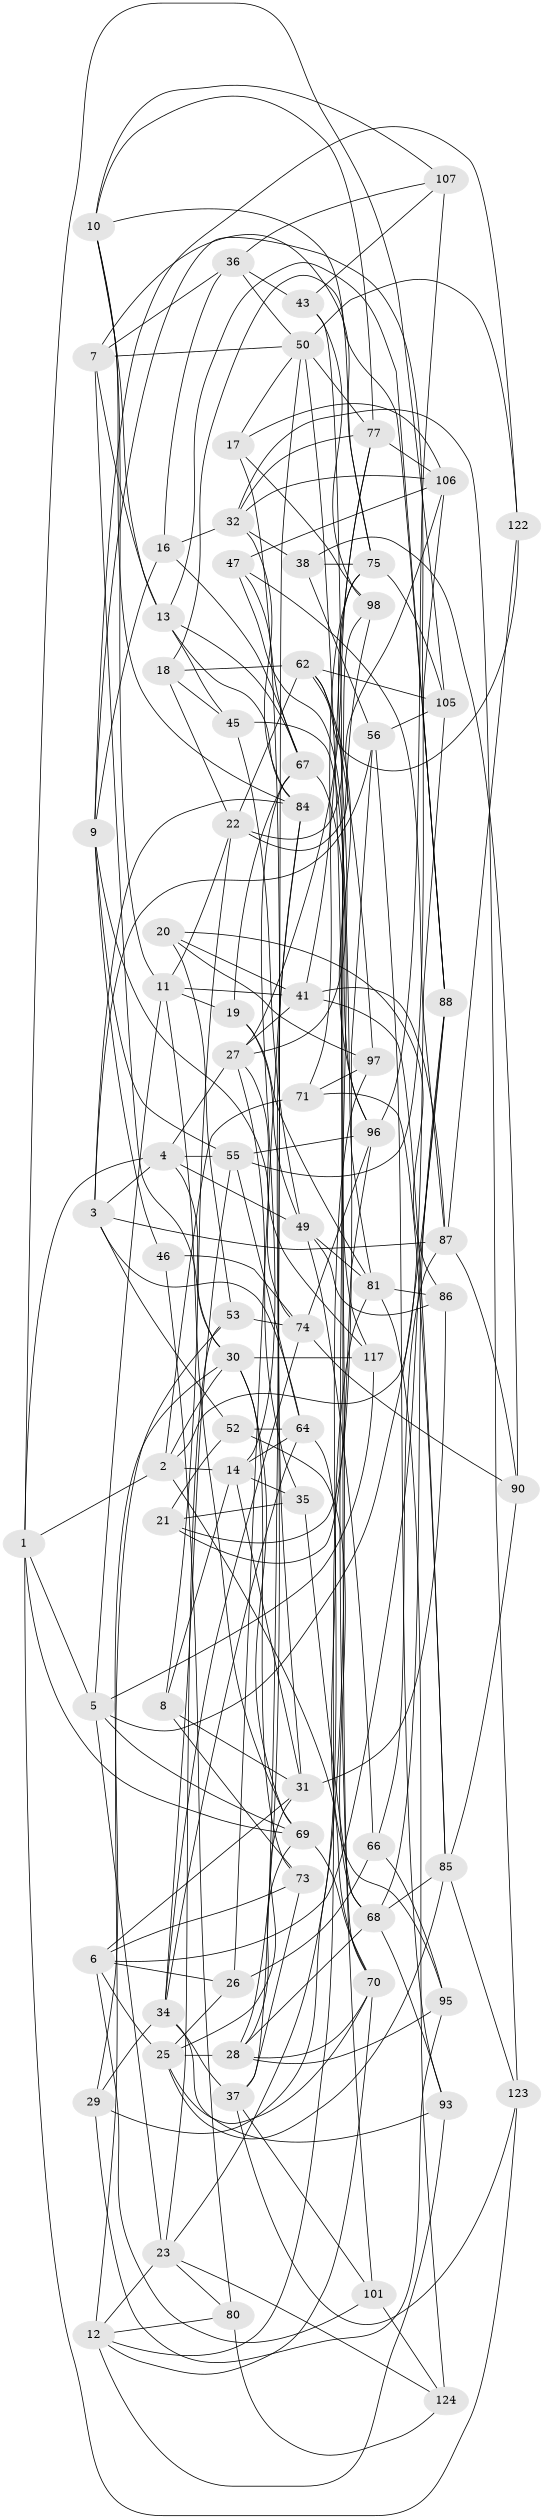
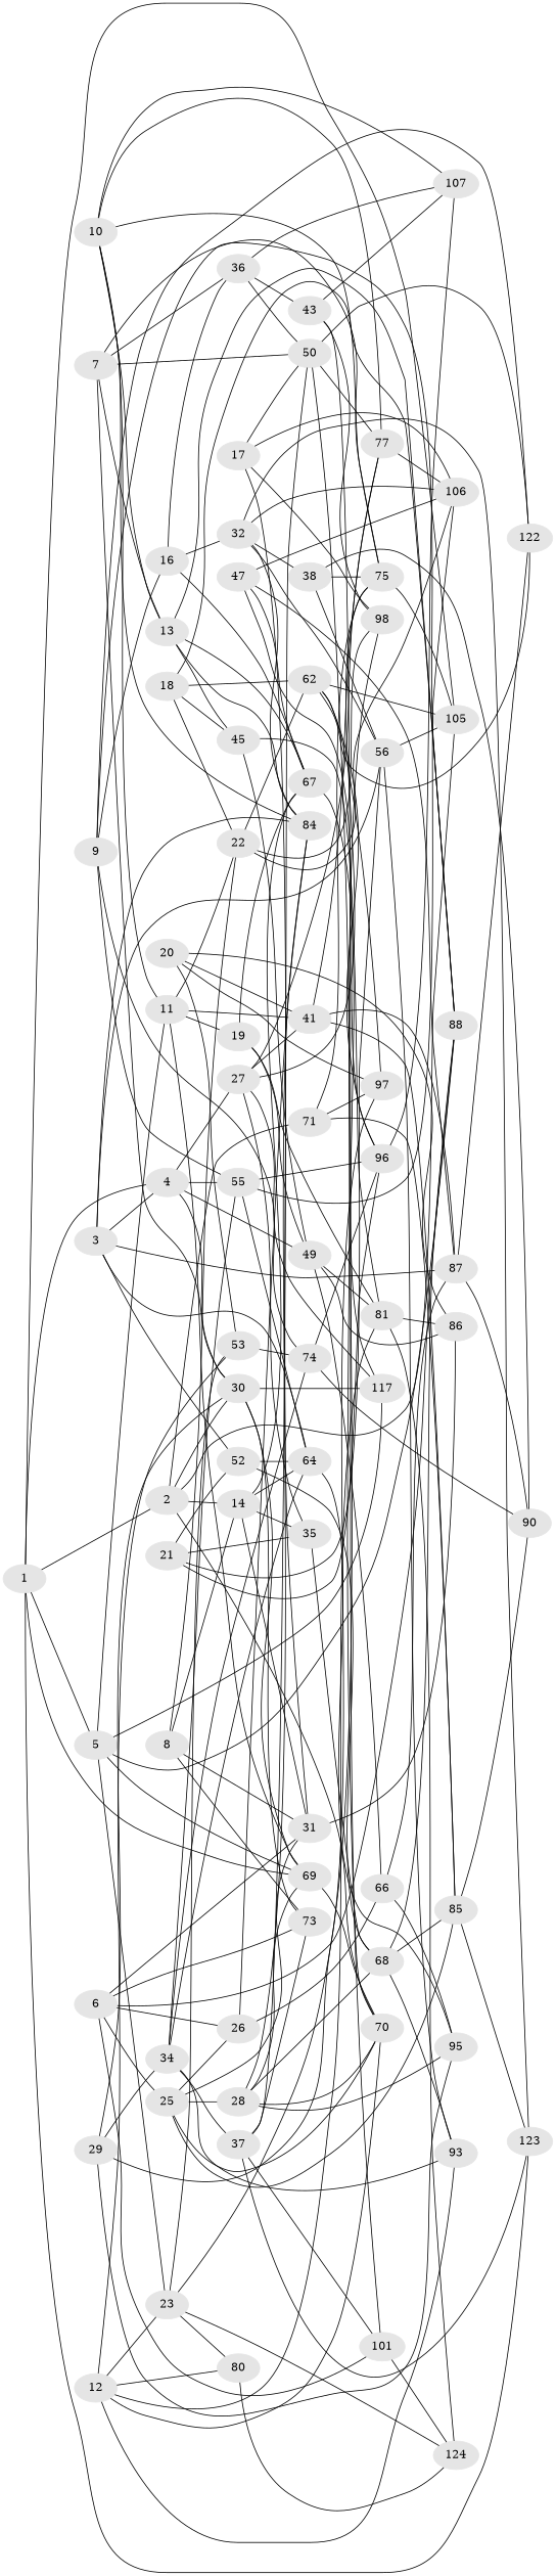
  graph {
    rankdir=LR
    node [color=gray90 style=filled]
    1 [super="+79"]
    2 [super="+44"]
    4 [super="+119"]
    5 [super="+110"]
    69 [super="+75"]
    105 [super="+113"]
    123
    14 [super="+83"]
    30 [super="+102"]
    70 [super="+103"]
    71
    27 [super="+63"]
    49 [super="+114"]
    55 [super="+108"]
    11 [super="+61"]
    23 [super="+39"]
    88 [super="+91"]
    117
    64 [super="+72"]
    31 [super="+51"]
    67 [super="+99"]
    35
    73
    n24 [label=75 super="+94"]
    97
    85 [super="+121"]
    3 [super="+24"]
    52
    56 [super="+118"]
    84 [super="+125"]
    87 [super="+111"]
    68 [super="+82"]
    93
    95
    122
    90
    77 [super="+78"]
    41 [super="+48"]
    81 [super="+92"]
    86
    66
    106 [super="+120"]
    96 [super="+100"]
    22 [super="+112"]
    19
    53
    80
    98
    124
    6 [super="+33"]
    25 [super="+54"]
    26
    101
    28 [super="+89"]
    7 [super="+116"]
    13 [super="+15"]
    36 [super="+40"]
    50 [super="+104"]
    45
    107
    43
    8
    62 [super="+65"]
    9 [super="+58"]
    16
-   46
    74 [super="+115"]
    32 [super="+60"]
    10 [super="+59"]
    12 [super="+57"]
    38
    17
    18
    20
    21
    29
    34 [super="+109"]
    37 [super="+42"]
    47
    1 -- 2
    1 -- 4
    1 -- 5
    1 -- 69
    1 -- 105
    1 -- 123
    2 -- 105
    2 -- 14
    2 -- 30
    2 -- 70
    2 -- 71
    4 -- 30
    4 -- 27
    4 -- 49
    4 -- 55
    5 -- 69
    5 -- 11
    5 -- 23
    5 -- 88
    5 -- 117
    69 -- 70
    14 -- 64
    14 -- 31
    14 -- 67
    14 -- 35
    30 -- 69
    30 -- 117
    30 -- 73
    71 -- n24
    71 -- 97
    71 -- 85
    27 -- 117
    27 -- 35
    27 -- n24
    27 -- 77
    27 -- 41
    49 -- 81
    49 -- 86
    49 -- 66
    55 -- 64
    55 -- 106
    55 -- 96
    11 -- 69
    11 -- 41
    11 -- 22
    11 -- 19
    23 -- 53
    23 -- 80
    23 -- 98
    23 -- 124
    64 -- 95
    31 -- 86
    67 -- 117
    35 -- 68
    n24 -- 105
    85 -- 123
    85 -- 90
    3 -- 4
    3 -- 64
    3 -- 52
    3 -- 56
    3 -- 84
    3 -- 87
    52 -- 64
    52 -- 68
    56 -- 105 [weight=2]
    56 -- 93
    87 -- 122
    87 -- 90
    68 -- 88
    68 -- 85
    68 -- 93
    77 -- 106
    41 -- 85
    41 -- 87
    41 -- 77
    81 -- 86
    81 -- 124
    66 -- 87
    66 -- 95
    96 -- 107
    22 -- 106
    22 -- 98
    22 -- 62
    19 -- 49
    19 -- 67
    19 -- 81
    53 -- 74
    80 -- 124
    6 -- 88
    6 -- 31
    6 -- 73
    6 -- 25
    6 -- 26
    6 -- 101
    25 -- 70
    25 -- 31
    25 -- 85
    25 -- 26
    25 -- 28
    26 -- 84
    26 -- 66
    101 -- 124
    28 -- 69
    28 -- 70
    28 -- 84
    28 -- 68
    28 -- 95
    7 -- 30
    7 -- n24
    7 -- 13
    7 -- 36
    7 -- 50
    13 -- 88
    13 -- 67
    13 -- 84
    13 -- 45
    36 -- 50
    36 -- 107
    36 -- 43
    50 -- 122
    50 -- 77
    50 -- 101
    45 -- 49
    45 -- 81
    43 -- 70
    43 -- 98
    43 -- 107
    8 -- 14
    8 -- 31
    8 -- 73
    8 -- 22
    62 -- 105
    62 -- 97
    62 -- 122
    62 -- 96
    9 -- 55
    9 -- 88
    9 -- 122
    9 -- 16
-   9 -- 46
    9 -- 74
    16 -- 67
    16 -- 36
    16 -- 32
-   46 -- 80
-   46 -- 74
    74 -- 90
    74 -- 96
    32 -- 123
    32 -- 84
-   32 -- 77
+   32 -- 56
    32 -- 106
    32 -- 38
    10 -- 11
    10 -- n24
    10 -- 84
    10 -- 77
    10 -- 13
    10 -- 107
    12 -- 70
    12 -- 23
    12 -- 93
    12 -- 81
    12 -- 53
    12 -- 80
    38 -- n24
    38 -- 56
    38 -- 90
    17 -- 31
    17 -- 106
    17 -- 98
    17 -- 50
    18 -- 88
    18 -- 22
    18 -- 45
    18 -- 62
    20 -- 97
    20 -- 41
    20 -- 86
    20 -- 53
    21 -- 35
    21 -- 52
    21 -- 56
    21 -- 96
    29 -- 30
    29 -- 97
    29 -- 95
    29 -- 34
    34 -- 55
    34 -- 64
    34 -- 93
    34 -- 74
    34 -- 37
    37 -- 123
    37 -- 73
    37 -- 101
    37 -- 50
    47 -- 67
    47 -- 87
    47 -- 106
    47 -- 96
  }
